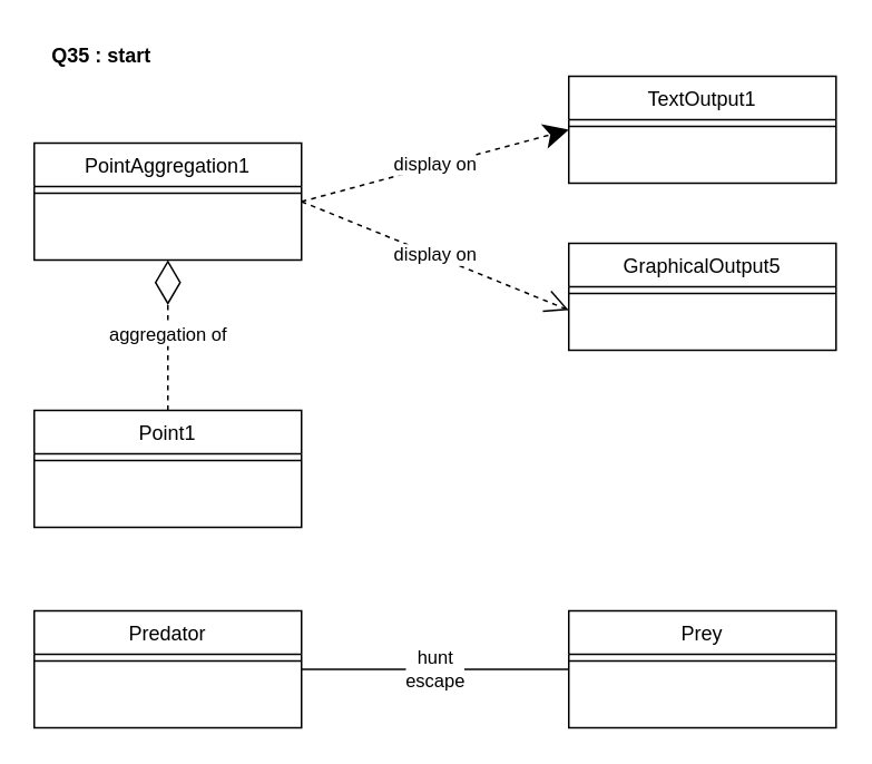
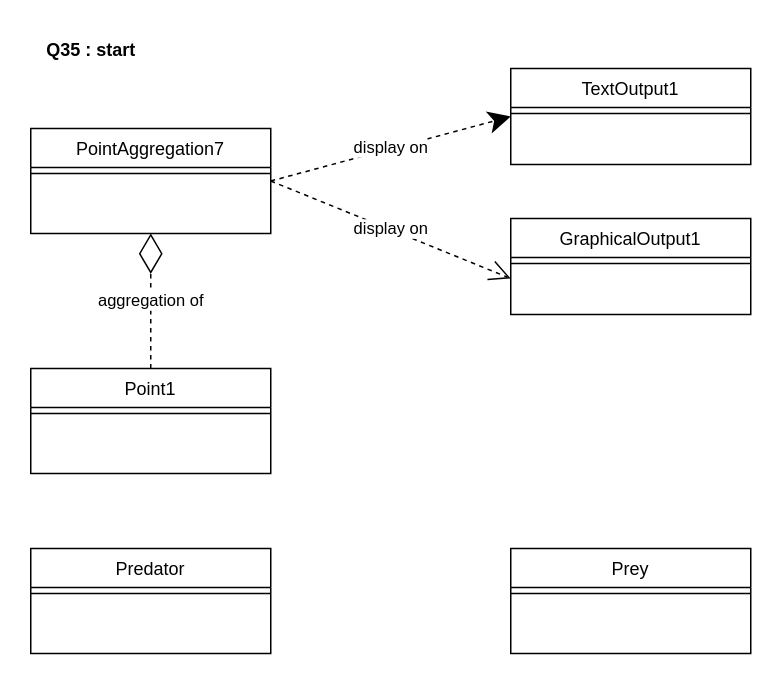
  <mxCell id="0" />
  <mxCell id="1" parent="0" />
  <mxCell id="2" value="TextOutput1" style="swimlane;fontStyle=0;align=center;verticalAlign=top;childLayout=stackLayout;horizontal=1;startSize=26;horizontalStack=0;resizeParent=1;resizeLast=0;collapsible=1;marginBottom=0;rounded=0;shadow=0;strokeWidth=1;" vertex="1" parent="1"><mxGeometry x="340" y="45" width="160" height="64" as="geometry"><mxRectangle x="130" y="380" width="160" height="26" as="alternateBounds" /></mxGeometry></mxCell>
  <mxCell id="3" value="" style="line;html=1;strokeWidth=1;align=left;verticalAlign=middle;spacingTop=-1;spacingLeft=3;spacingRight=3;rotatable=0;labelPosition=right;points=[];portConstraint=eastwest;" vertex="1" parent="2"><mxGeometry y="26" width="160" height="8" as="geometry" /></mxCell>
- <mxCell id="4" value="GraphicalOutput5" style="swimlane;fontStyle=0;align=center;verticalAlign=top;childLayout=stackLayout;horizontal=1;startSize=26;horizontalStack=0;resizeParent=1;resizeLast=0;collapsible=1;marginBottom=0;rounded=0;shadow=0;strokeWidth=1;" vertex="1" parent="1"><mxGeometry x="340" y="145" width="160" height="64" as="geometry"><mxRectangle x="130" y="380" width="160" height="26" as="alternateBounds" /></mxGeometry></mxCell>
+ <mxCell id="4" value="GraphicalOutput1" style="swimlane;fontStyle=0;align=center;verticalAlign=top;childLayout=stackLayout;horizontal=1;startSize=26;horizontalStack=0;resizeParent=1;resizeLast=0;collapsible=1;marginBottom=0;rounded=0;shadow=0;strokeWidth=1;" vertex="1" parent="1"><mxGeometry x="340" y="145" width="160" height="64" as="geometry"><mxRectangle x="130" y="380" width="160" height="26" as="alternateBounds" /></mxGeometry></mxCell>
  <mxCell id="5" value="" style="line;html=1;strokeWidth=1;align=left;verticalAlign=middle;spacingTop=-1;spacingLeft=3;spacingRight=3;rotatable=0;labelPosition=right;points=[];portConstraint=eastwest;" vertex="1" parent="4"><mxGeometry y="26" width="160" height="8" as="geometry" /></mxCell>
  <mxCell id="6" value="Point1" style="swimlane;fontStyle=0;align=center;verticalAlign=top;childLayout=stackLayout;horizontal=1;startSize=26;horizontalStack=0;resizeParent=1;resizeLast=0;collapsible=1;marginBottom=0;rounded=0;shadow=0;strokeWidth=1;" vertex="1" parent="1"><mxGeometry x="20" y="245" width="160" height="70" as="geometry"><mxRectangle x="340" y="380" width="170" height="26" as="alternateBounds" /></mxGeometry></mxCell>
  <mxCell id="7" value="" style="line;html=1;strokeWidth=1;align=left;verticalAlign=middle;spacingTop=-1;spacingLeft=3;spacingRight=3;rotatable=0;labelPosition=right;points=[];portConstraint=eastwest;" vertex="1" parent="6"><mxGeometry y="26" width="160" height="8" as="geometry" /></mxCell>
  <mxCell id="8" value="display on" style="rounded=0;orthogonalLoop=1;jettySize=auto;html=1;dashed=1;exitX=1;exitY=0.5;exitDx=0;exitDy=0;endArrow=open;endFill=0;endSize=12;" edge="1" parent="1" source="9"><mxGeometry relative="1" as="geometry"><mxPoint x="340" y="185" as="targetPoint" /></mxGeometry></mxCell>
- <mxCell id="9" value="PointAggregation1" style="swimlane;fontStyle=0;align=center;verticalAlign=top;childLayout=stackLayout;horizontal=1;startSize=26;horizontalStack=0;resizeParent=1;resizeLast=0;collapsible=1;marginBottom=0;rounded=0;shadow=0;strokeWidth=1;" vertex="1" parent="1"><mxGeometry x="20" y="85" width="160" height="70" as="geometry"><mxRectangle x="340" y="380" width="170" height="26" as="alternateBounds" /></mxGeometry></mxCell>
+ <mxCell id="9" value="PointAggregation7" style="swimlane;fontStyle=0;align=center;verticalAlign=top;childLayout=stackLayout;horizontal=1;startSize=26;horizontalStack=0;resizeParent=1;resizeLast=0;collapsible=1;marginBottom=0;rounded=0;shadow=0;strokeWidth=1;" vertex="1" parent="1"><mxGeometry x="20" y="85" width="160" height="70" as="geometry"><mxRectangle x="340" y="380" width="170" height="26" as="alternateBounds" /></mxGeometry></mxCell>
  <mxCell id="10" value="" style="line;html=1;strokeWidth=1;align=left;verticalAlign=middle;spacingTop=-1;spacingLeft=3;spacingRight=3;rotatable=0;labelPosition=right;points=[];portConstraint=eastwest;" vertex="1" parent="9"><mxGeometry y="26" width="160" height="8" as="geometry" /></mxCell>
  <mxCell id="11" value="aggregation of" style="endArrow=diamondThin;endFill=0;endSize=24;html=1;rounded=0;exitX=0.5;exitY=0;exitDx=0;exitDy=0;entryX=0.5;entryY=1;entryDx=0;entryDy=0;dashed=1;" edge="1" parent="1" source="6" target="9"><mxGeometry width="160" relative="1" as="geometry"><mxPoint x="-160" y="185" as="sourcePoint" /><mxPoint x="250" y="215" as="targetPoint" /></mxGeometry></mxCell>
  <mxCell id="12" value="display on" style="endArrow=classic;endSize=12;dashed=1;html=1;rounded=0;exitX=1;exitY=0.5;exitDx=0;exitDy=0;entryX=0;entryY=0.5;entryDx=0;entryDy=0;" edge="1" parent="1" source="9" target="2"><mxGeometry width="160" relative="1" as="geometry"><mxPoint x="140" y="135" as="sourcePoint" /><mxPoint x="300" y="135" as="targetPoint" /></mxGeometry></mxCell>
  <mxCell id="13" value="Predator" style="swimlane;fontStyle=0;align=center;verticalAlign=top;childLayout=stackLayout;horizontal=1;startSize=26;horizontalStack=0;resizeParent=1;resizeLast=0;collapsible=1;marginBottom=0;rounded=0;shadow=0;strokeWidth=1;" vertex="1" parent="1"><mxGeometry x="20" y="365" width="160" height="70" as="geometry"><mxRectangle x="340" y="380" width="170" height="26" as="alternateBounds" /></mxGeometry></mxCell>
  <mxCell id="14" value="" style="line;html=1;strokeWidth=1;align=left;verticalAlign=middle;spacingTop=-1;spacingLeft=3;spacingRight=3;rotatable=0;labelPosition=right;points=[];portConstraint=eastwest;" vertex="1" parent="13"><mxGeometry y="26" width="160" height="8" as="geometry" /></mxCell>
  <mxCell id="15" value="Prey" style="swimlane;fontStyle=0;align=center;verticalAlign=top;childLayout=stackLayout;horizontal=1;startSize=26;horizontalStack=0;resizeParent=1;resizeLast=0;collapsible=1;marginBottom=0;rounded=0;shadow=0;strokeWidth=1;" vertex="1" parent="1"><mxGeometry x="340" y="365" width="160" height="70" as="geometry"><mxRectangle x="340" y="380" width="170" height="26" as="alternateBounds" /></mxGeometry></mxCell>
  <mxCell id="16" value="" style="line;html=1;strokeWidth=1;align=left;verticalAlign=middle;spacingTop=-1;spacingLeft=3;spacingRight=3;rotatable=0;labelPosition=right;points=[];portConstraint=eastwest;" vertex="1" parent="15"><mxGeometry y="26" width="160" height="8" as="geometry" /></mxCell>
- <mxCell id="17" value="hunt&lt;br&gt;escape" style="endArrow=none;startArrow=none;endFill=0;startFill=0;html=1;rounded=0;exitX=1;exitY=0.5;exitDx=0;exitDy=0;entryX=0;entryY=0.5;entryDx=0;entryDy=0;endSize=12;startSize=12;" edge="1" parent="1" source="13" target="15"><mxGeometry width="160" relative="1" as="geometry"><mxPoint x="140" y="365" as="sourcePoint" /><mxPoint x="300" y="365" as="targetPoint" /></mxGeometry></mxCell>
  <mxCell id="18" value="Q35 : start" style="text;align=center;fontStyle=1;verticalAlign=middle;spacingLeft=3;spacingRight=3;strokeColor=none;rotatable=0;points=[[0,0.5],[1,0.5]];portConstraint=eastwest;html=1;" vertex="1" parent="1"><mxGeometry x="20" y="20" width="80" height="26" as="geometry" /></mxCell>
